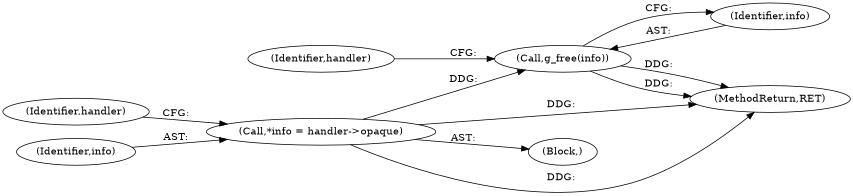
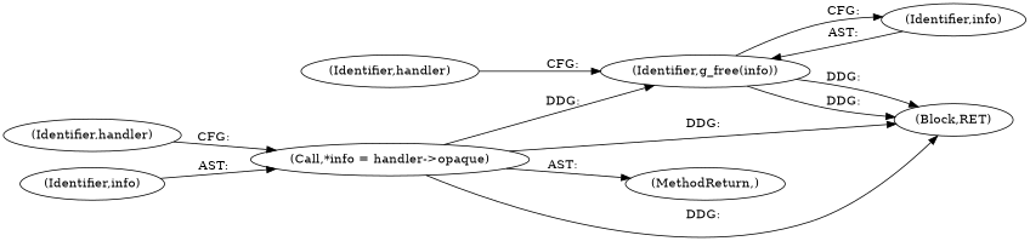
  digraph {
    rankdir=LR
    n1 [label="(Call,*info = handler->opaque)"]
-   n2 [label="(Call,g_free(info))"]
-   n3 [label="(Block,)"]
-   n4 [label="(MethodReturn,RET)"]
+   n2 [label="(Identifier,g_free(info))"]
+   n3 [label="(MethodReturn,)"]
+   n4 [label="(Block,RET)"]
    n5 [label="(Identifier,info)"]
    n6 [label="(Identifier,handler)"]
    n7 [label="(Identifier,handler)"]
    n8 [label="(Identifier,info)"]
    n1 -> n2 [label="DDG: "]
    n1 -> n3 [label="AST: "]
    n1 -> n4 [label="DDG: "]
    n1 -> n4 [label="DDG: "]
    n2 -> n4 [label="DDG: "]
    n2 -> n4 [label="DDG: "]
    n2 -> n5 [label="CFG: "]
    n5 -> n2 [label="AST: "]
    n6 -> n1 [label="CFG: "]
    n7 -> n2 [label="CFG: "]
    n8 -> n1 [label="AST: "]
  }
